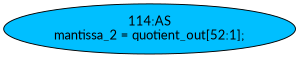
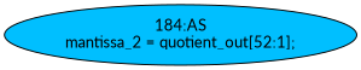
  strict digraph {
    fontname=Lato
-   n1 [ast="<pyverilog.vparser.ast.Assign object at 0x7f284bca41d0>" def_var="['mantissa_2']" fillcolor=deepskyblue label="114:AS\nmantissa_2 = quotient_out[52:1];" statements="[]" style=filled typ=Assign use_var="['quotient_out']" fontname=Lato]
+   n1 [ast="<pyverilog.vparser.ast.Assign object at 0x7f284bca41d0>" def_var="['mantissa_2']" fillcolor=deepskyblue label="184:AS\nmantissa_2 = quotient_out[52:1];" statements="[]" style=filled typ=Assign use_var="['quotient_out']" fontname=Lato]
  }
